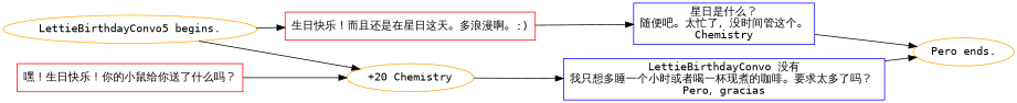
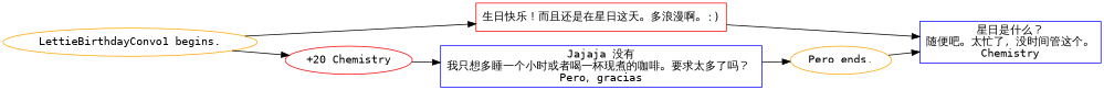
  digraph {
    fontname="DejaVu Sans Mono"
    rankdir=LR
    node [color=orange fontname="DejaVu Sans Mono" shape=box]
    edge [fontname="DejaVu Sans Mono"]
-   "LettieBirthdayConvo1 begins." [label="LettieBirthdayConvo5 begins." shape=""]
+   "LettieBirthdayConvo1 begins." [shape=""]
    n2 [color=red label="生日快乐！而且还是在星日这天。多浪漫啊。:)"]
-   n3 [label="+20 Chemistry" shape=""]
-   n4 [color=red label="嘿！生日快乐！你的小鼠给你送了什么吗？"]
+   n3 [color=red label="+20 Chemistry" shape=""]
    n5 [color=blue label="星日是什么？\n随便吧。太忙了，没时间管这个。\nChemistry"]
-   n6 [color=blue label="LettieBirthdayConvo 没有\n我只想多睡一个小时或者喝一杯现煮的咖啡。要求太多了吗？ \nPero，gracias"]
+   n6 [color=blue label="Jajaja 没有\n我只想多睡一个小时或者喝一杯现煮的咖啡。要求太多了吗？ \nPero，gracias"]
    n7 [label="Pero ends." shape=""]
    "LettieBirthdayConvo1 begins." -> n2
    "LettieBirthdayConvo1 begins." -> n3
    n2 -> n5
    n3 -> n6
-   n4 -> n3
-   n5 -> n7
+   n7 -> n5
    n6 -> n7
  }
